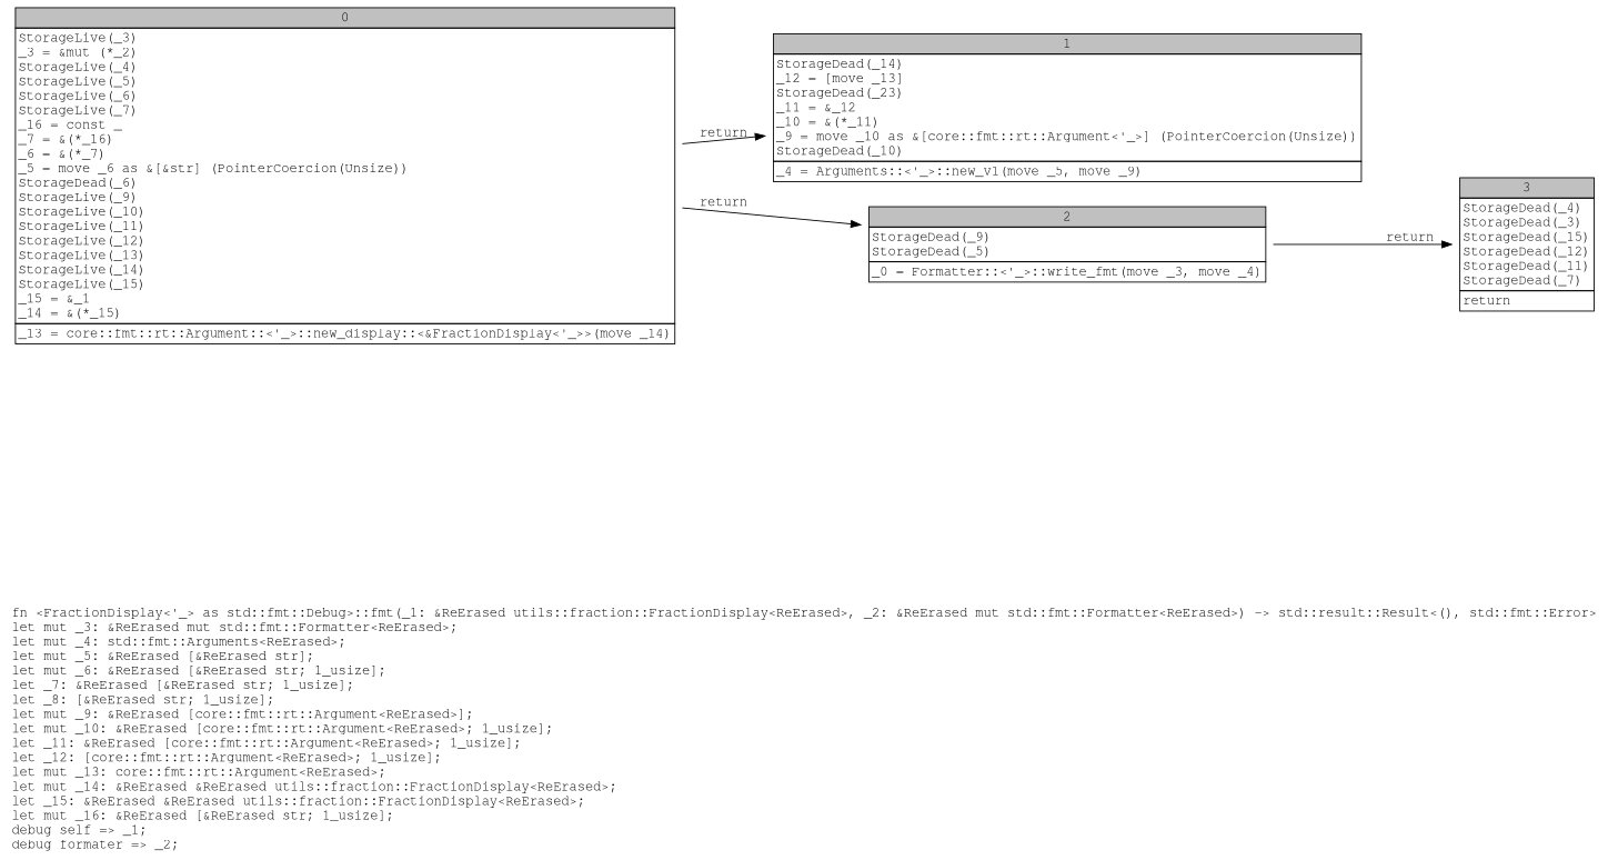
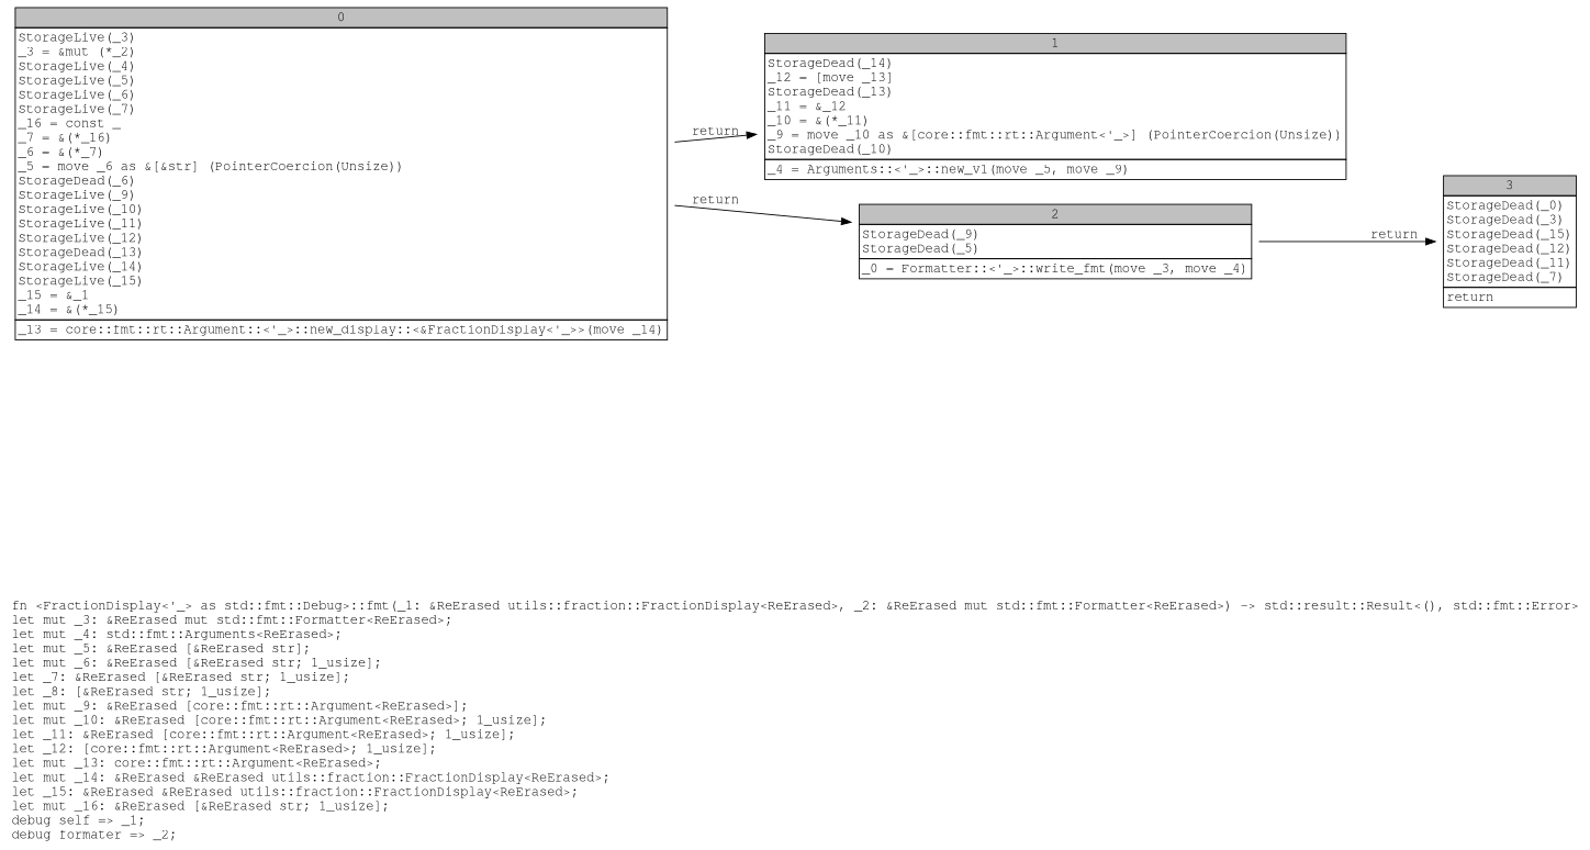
  digraph {
    fontname="Courier, monospace"
    label=<fn &lt;FractionDisplay&lt;'_&gt; as std::fmt::Debug&gt;::fmt(_1: &amp;ReErased utils::fraction::FractionDisplay&lt;ReErased&gt;, _2: &amp;ReErased mut std::fmt::Formatter&lt;ReErased&gt;) -&gt; std::result::Result&lt;(), std::fmt::Error&gt;<br align="left"/>let mut _3: &amp;ReErased mut std::fmt::Formatter&lt;ReErased&gt;;<br align="left"/>let mut _4: std::fmt::Arguments&lt;ReErased&gt;;<br align="left"/>let mut _5: &amp;ReErased [&amp;ReErased str];<br align="left"/>let mut _6: &amp;ReErased [&amp;ReErased str; 1_usize];<br align="left"/>let _7: &amp;ReErased [&amp;ReErased str; 1_usize];<br align="left"/>let _8: [&amp;ReErased str; 1_usize];<br align="left"/>let mut _9: &amp;ReErased [core::fmt::rt::Argument&lt;ReErased&gt;];<br align="left"/>let mut _10: &amp;ReErased [core::fmt::rt::Argument&lt;ReErased&gt;; 1_usize];<br align="left"/>let _11: &amp;ReErased [core::fmt::rt::Argument&lt;ReErased&gt;; 1_usize];<br align="left"/>let _12: [core::fmt::rt::Argument&lt;ReErased&gt;; 1_usize];<br align="left"/>let mut _13: core::fmt::rt::Argument&lt;ReErased&gt;;<br align="left"/>let mut _14: &amp;ReErased &amp;ReErased utils::fraction::FractionDisplay&lt;ReErased&gt;;<br align="left"/>let _15: &amp;ReErased &amp;ReErased utils::fraction::FractionDisplay&lt;ReErased&gt;;<br align="left"/>let mut _16: &amp;ReErased [&amp;ReErased str; 1_usize];<br align="left"/>debug self =&gt; _1;<br align="left"/>debug formater =&gt; _2;<br align="left"/>>
    rankdir=LR
    node [fontname="Courier, monospace" shape=none]
    edge [fontname="Courier, monospace"]
-   n1 [label=<<table border="0" cellborder="1" cellspacing="0"><tr><td bgcolor="gray" align="center" colspan="1">0</td></tr><tr><td align="left" balign="left">StorageLive(_3)<br/>_3 = &amp;mut (*_2)<br/>StorageLive(_4)<br/>StorageLive(_5)<br/>StorageLive(_6)<br/>StorageLive(_7)<br/>_16 = const _<br/>_7 = &amp;(*_16)<br/>_6 = &amp;(*_7)<br/>_5 = move _6 as &amp;[&amp;str] (PointerCoercion(Unsize))<br/>StorageDead(_6)<br/>StorageLive(_9)<br/>StorageLive(_10)<br/>StorageLive(_11)<br/>StorageLive(_12)<br/>StorageLive(_13)<br/>StorageLive(_14)<br/>StorageLive(_15)<br/>_15 = &amp;_1<br/>_14 = &amp;(*_15)<br/></td></tr><tr><td align="left">_13 = core::fmt::rt::Argument::&lt;'_&gt;::new_display::&lt;&amp;FractionDisplay&lt;'_&gt;&gt;(move _14)</td></tr></table>>]
-   n2 [label=<<table border="0" cellborder="1" cellspacing="0"><tr><td bgcolor="gray" align="center" colspan="1">1</td></tr><tr><td align="left" balign="left">StorageDead(_14)<br/>_12 = [move _13]<br/>StorageDead(_23)<br/>_11 = &amp;_12<br/>_10 = &amp;(*_11)<br/>_9 = move _10 as &amp;[core::fmt::rt::Argument&lt;'_&gt;] (PointerCoercion(Unsize))<br/>StorageDead(_10)<br/></td></tr><tr><td align="left">_4 = Arguments::&lt;'_&gt;::new_v1(move _5, move _9)</td></tr></table>>]
+   n1 [label=<<table border="0" cellborder="1" cellspacing="0"><tr><td bgcolor="gray" align="center" colspan="1">0</td></tr><tr><td align="left" balign="left">StorageLive(_3)<br/>_3 = &amp;mut (*_2)<br/>StorageLive(_4)<br/>StorageLive(_5)<br/>StorageLive(_6)<br/>StorageLive(_7)<br/>_16 = const _<br/>_7 = &amp;(*_16)<br/>_6 = &amp;(*_7)<br/>_5 = move _6 as &amp;[&amp;str] (PointerCoercion(Unsize))<br/>StorageDead(_6)<br/>StorageLive(_9)<br/>StorageLive(_10)<br/>StorageLive(_11)<br/>StorageLive(_12)<br/>StorageDead(_13)<br/>StorageLive(_14)<br/>StorageLive(_15)<br/>_15 = &amp;_1<br/>_14 = &amp;(*_15)<br/></td></tr><tr><td align="left">_13 = core::fmt::rt::Argument::&lt;'_&gt;::new_display::&lt;&amp;FractionDisplay&lt;'_&gt;&gt;(move _14)</td></tr></table>>]
+   n2 [label=<<table border="0" cellborder="1" cellspacing="0"><tr><td bgcolor="gray" align="center" colspan="1">1</td></tr><tr><td align="left" balign="left">StorageDead(_14)<br/>_12 = [move _13]<br/>StorageDead(_13)<br/>_11 = &amp;_12<br/>_10 = &amp;(*_11)<br/>_9 = move _10 as &amp;[core::fmt::rt::Argument&lt;'_&gt;] (PointerCoercion(Unsize))<br/>StorageDead(_10)<br/></td></tr><tr><td align="left">_4 = Arguments::&lt;'_&gt;::new_v1(move _5, move _9)</td></tr></table>>]
    n3 [label=<<table border="0" cellborder="1" cellspacing="0"><tr><td bgcolor="gray" align="center" colspan="1">2</td></tr><tr><td align="left" balign="left">StorageDead(_9)<br/>StorageDead(_5)<br/></td></tr><tr><td align="left">_0 = Formatter::&lt;'_&gt;::write_fmt(move _3, move _4)</td></tr></table>>]
-   n4 [label=<<table border="0" cellborder="1" cellspacing="0"><tr><td bgcolor="gray" align="center" colspan="1">3</td></tr><tr><td align="left" balign="left">StorageDead(_4)<br/>StorageDead(_3)<br/>StorageDead(_15)<br/>StorageDead(_12)<br/>StorageDead(_11)<br/>StorageDead(_7)<br/></td></tr><tr><td align="left">return</td></tr></table>>]
+   n4 [label=<<table border="0" cellborder="1" cellspacing="0"><tr><td bgcolor="gray" align="center" colspan="1">3</td></tr><tr><td align="left" balign="left">StorageDead(_0)<br/>StorageDead(_3)<br/>StorageDead(_15)<br/>StorageDead(_12)<br/>StorageDead(_11)<br/>StorageDead(_7)<br/></td></tr><tr><td align="left">return</td></tr></table>>]
    n1 -> n2 [label=return]
    n1 -> n3 [label=return]
    n3 -> n4 [label=return]
  }
